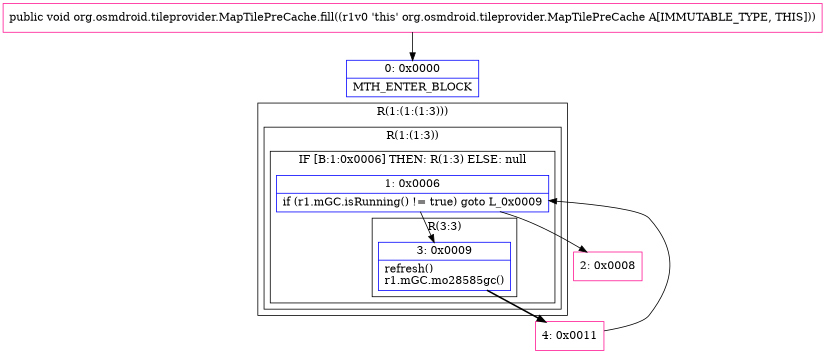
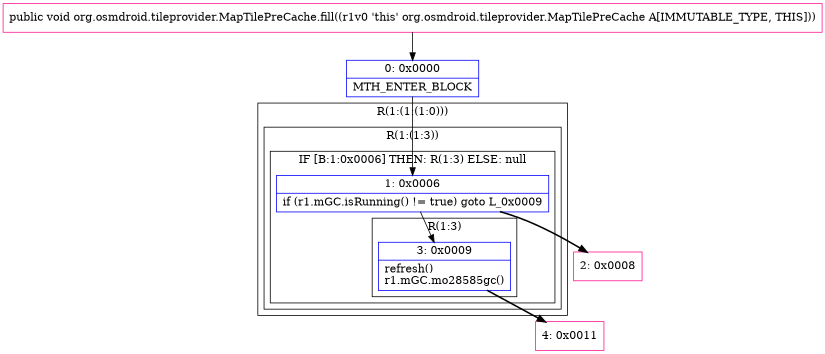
  digraph {
    node [color=blue shape=record]
    edge [style=solid]
    n1 [label="{3\:\ 0x0009|refresh()\lr1.mGC.mo28585gc()\l}"]
    n2 [label="{1\:\ 0x0006|if (r1.mGC.isRunning() != true) goto L_0x0009\l}"]
    n3 [color=deeppink label="{4\:\ 0x0011}"]
    n4 [color=deeppink label="{2\:\ 0x0008}"]
    n5 [label="{0\:\ 0x0000|MTH_ENTER_BLOCK\l}"]
    n6 [color=deeppink label="{public void org.osmdroid.tileprovider.MapTilePreCache.fill((r1v0 'this' org.osmdroid.tileprovider.MapTilePreCache A[IMMUTABLE_TYPE, THIS])) }"]
    subgraph cluster_1 {
-     label="R(1:(1:(1:3)))"
+     label="R(1:(1:(1:0)))"
      subgraph cluster_2 {
        label="R(1:(1:3))"
        subgraph cluster_3 {
          label="IF [B:1:0x0006] THEN: R(1:3) ELSE: null"
          n2
          subgraph cluster_4 {
-           label="R(3:3)"
+           label="R(1:3)"
            n1
          }
        }
      }
    }
    n1 -> n3 [style=bold]
    n2 -> n1
-   n2 -> n4
-   n3 -> n2
+   n2 -> n4 [style=bold]
+   n5 -> n2
    n6 -> n5
  }
